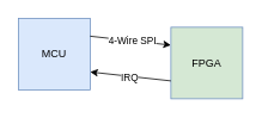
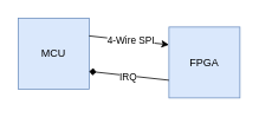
  <mxCell id="0" />
  <mxCell id="1" parent="0" />
  <mxCell id="2" value="MCU" style="whiteSpace=wrap;html=1;aspect=fixed;fillColor=#dae8fc;strokeColor=#6c8ebf;" parent="1" vertex="1"><mxGeometry x="20" y="20" width="80" height="80" as="geometry" /></mxCell>
- <mxCell id="3" value="FPGA" style="whiteSpace=wrap;html=1;aspect=fixed;fillColor=#d5e8d4;strokeColor=#6c8ebf;" parent="1" vertex="1"><mxGeometry x="190" y="30" width="80" height="80" as="geometry" /></mxCell>
+ <mxCell id="3" value="FPGA" style="whiteSpace=wrap;html=1;aspect=fixed;fillColor=#dae8fc;strokeColor=#6c8ebf;" parent="1" vertex="1"><mxGeometry x="190" y="30" width="80" height="80" as="geometry" /></mxCell>
  <mxCell id="4" value="" style="endArrow=classic;html=1;exitX=1;exitY=0.25;exitDx=0;exitDy=0;" parent="1" source="2" edge="1"><mxGeometry width="50" height="50" relative="1" as="geometry"><mxPoint x="70" y="90" as="sourcePoint" /><mxPoint x="190" y="50" as="targetPoint" /></mxGeometry></mxCell>
  <mxCell id="5" value="4-Wire SPI" style="edgeLabel;html=1;align=center;verticalAlign=middle;resizable=0;points=[];" parent="4" vertex="1" connectable="0"><mxGeometry x="-0.122" y="-2" relative="1" as="geometry"><mxPoint x="7.14" y="-2" as="offset" /></mxGeometry></mxCell>
- <mxCell id="6" value="" style="endArrow=classic;html=1;exitX=0;exitY=0.75;exitDx=0;exitDy=0;entryX=1;entryY=0.75;entryDx=0;entryDy=0;" parent="1" source="3" target="2" edge="1"><mxGeometry width="50" height="50" relative="1" as="geometry"><mxPoint x="60" y="100" as="sourcePoint" /><mxPoint x="180" y="100" as="targetPoint" /></mxGeometry></mxCell>
+ <mxCell id="6" value="" style="endArrow=diamond;html=1;exitX=0;exitY=0.75;exitDx=0;exitDy=0;entryX=1;entryY=0.75;entryDx=0;entryDy=0;" parent="1" source="3" target="2" edge="1"><mxGeometry width="50" height="50" relative="1" as="geometry"><mxPoint x="60" y="100" as="sourcePoint" /><mxPoint x="180" y="100" as="targetPoint" /></mxGeometry></mxCell>
  <mxCell id="7" value="IRQ" style="edgeLabel;html=1;align=center;verticalAlign=middle;resizable=0;points=[];" parent="6" vertex="1" connectable="0"><mxGeometry x="-0.122" y="-2" relative="1" as="geometry"><mxPoint x="-7.14" y="2" as="offset" /></mxGeometry></mxCell>
